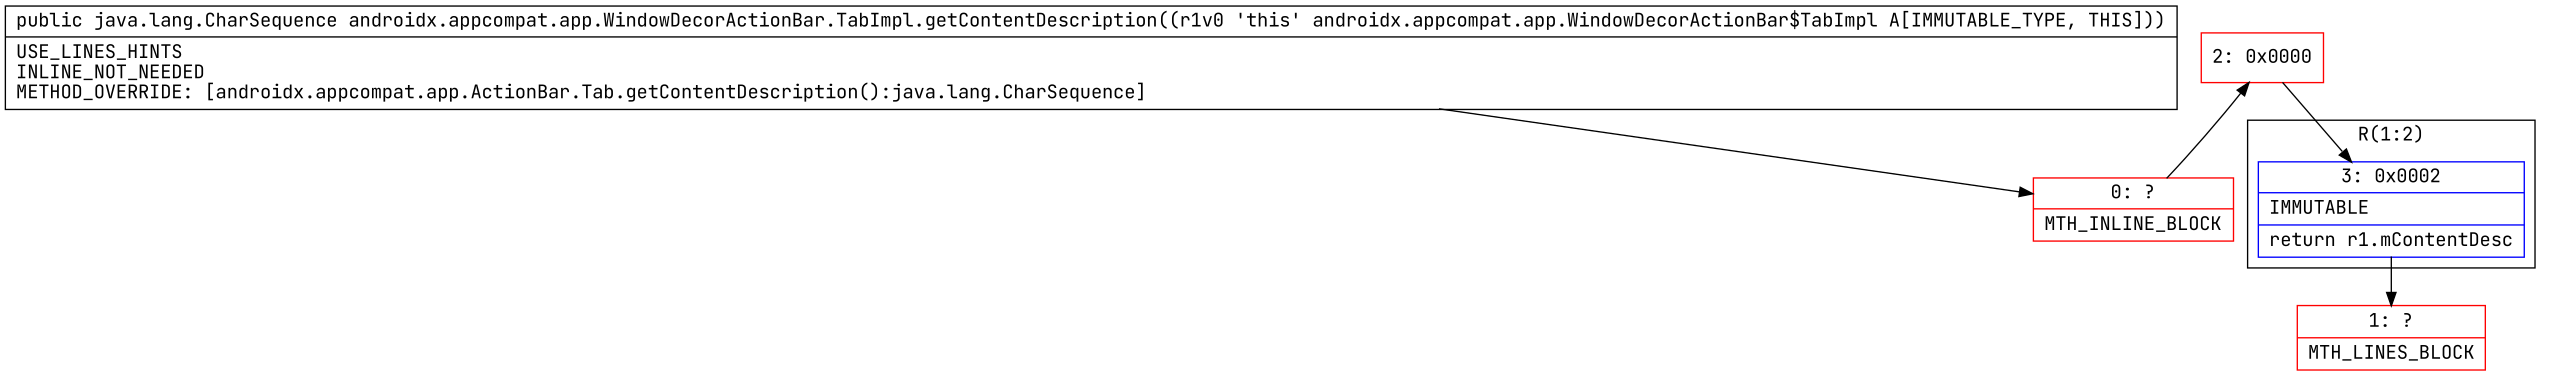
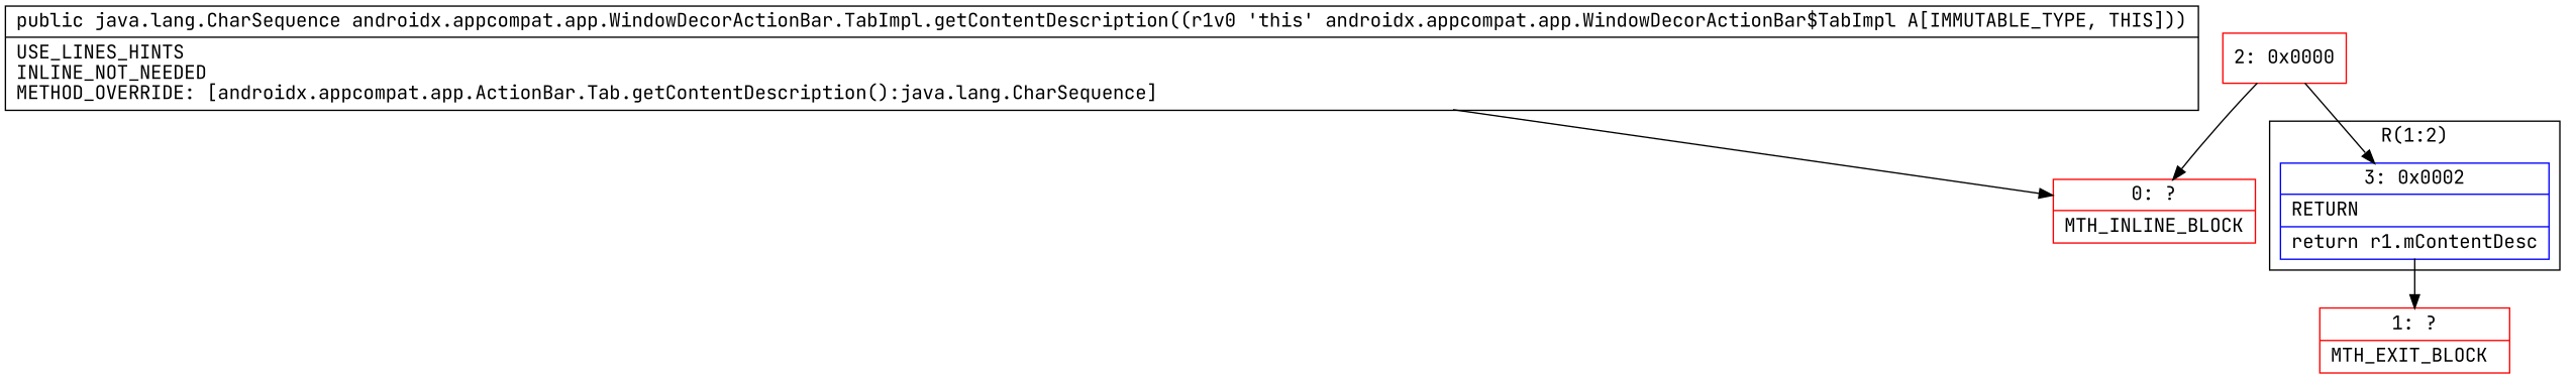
  digraph {
    fontname="JetBrains Mono"
    node [color=red fontname="JetBrains Mono" shape=record]
    edge [fontname="JetBrains Mono"]
-   n1 [color=blue label="{3\:\ 0x0002|IMMUTABLE\l|return r1.mContentDesc\l}"]
-   n2 [label="{1\:\ ?|MTH_LINES_BLOCK\l}"]
+   n1 [color=blue label="{3\:\ 0x0002|RETURN\l|return r1.mContentDesc\l}"]
+   n2 [label="{1\:\ ?|MTH_EXIT_BLOCK\l}"]
    n3 [label="{0\:\ ?|MTH_INLINE_BLOCK\l}"]
    n4 [label="{2\:\ 0x0000}"]
    n5 [label="{public java.lang.CharSequence androidx.appcompat.app.WindowDecorActionBar.TabImpl.getContentDescription((r1v0 'this' androidx.appcompat.app.WindowDecorActionBar$TabImpl A[IMMUTABLE_TYPE, THIS]))  | USE_LINES_HINTS\lINLINE_NOT_NEEDED\lMETHOD_OVERRIDE: [androidx.appcompat.app.ActionBar.Tab.getContentDescription():java.lang.CharSequence]\l}" color=""]
    subgraph cluster_1 {
      label="R(1:2)"
      n1
    }
    n1 -> n2
-   n3 -> n4
+   n4 -> n3
    n4 -> n1
    n5 -> n3
  }
